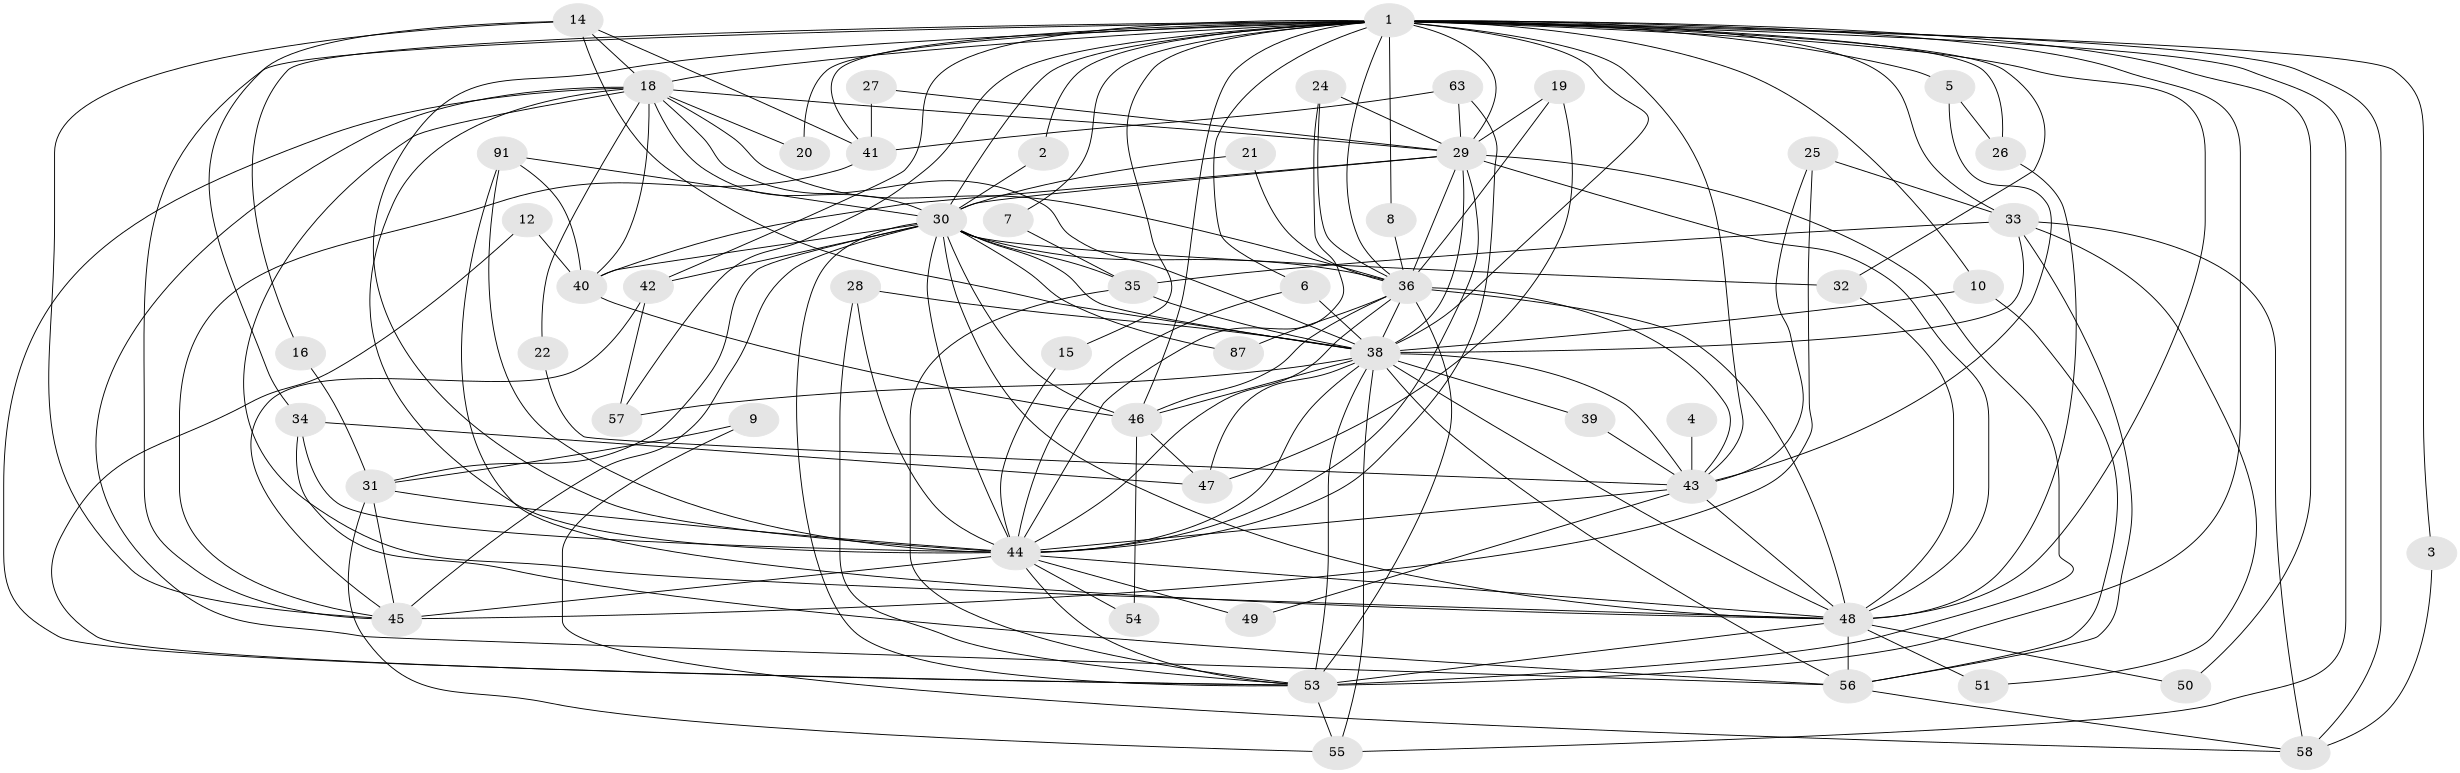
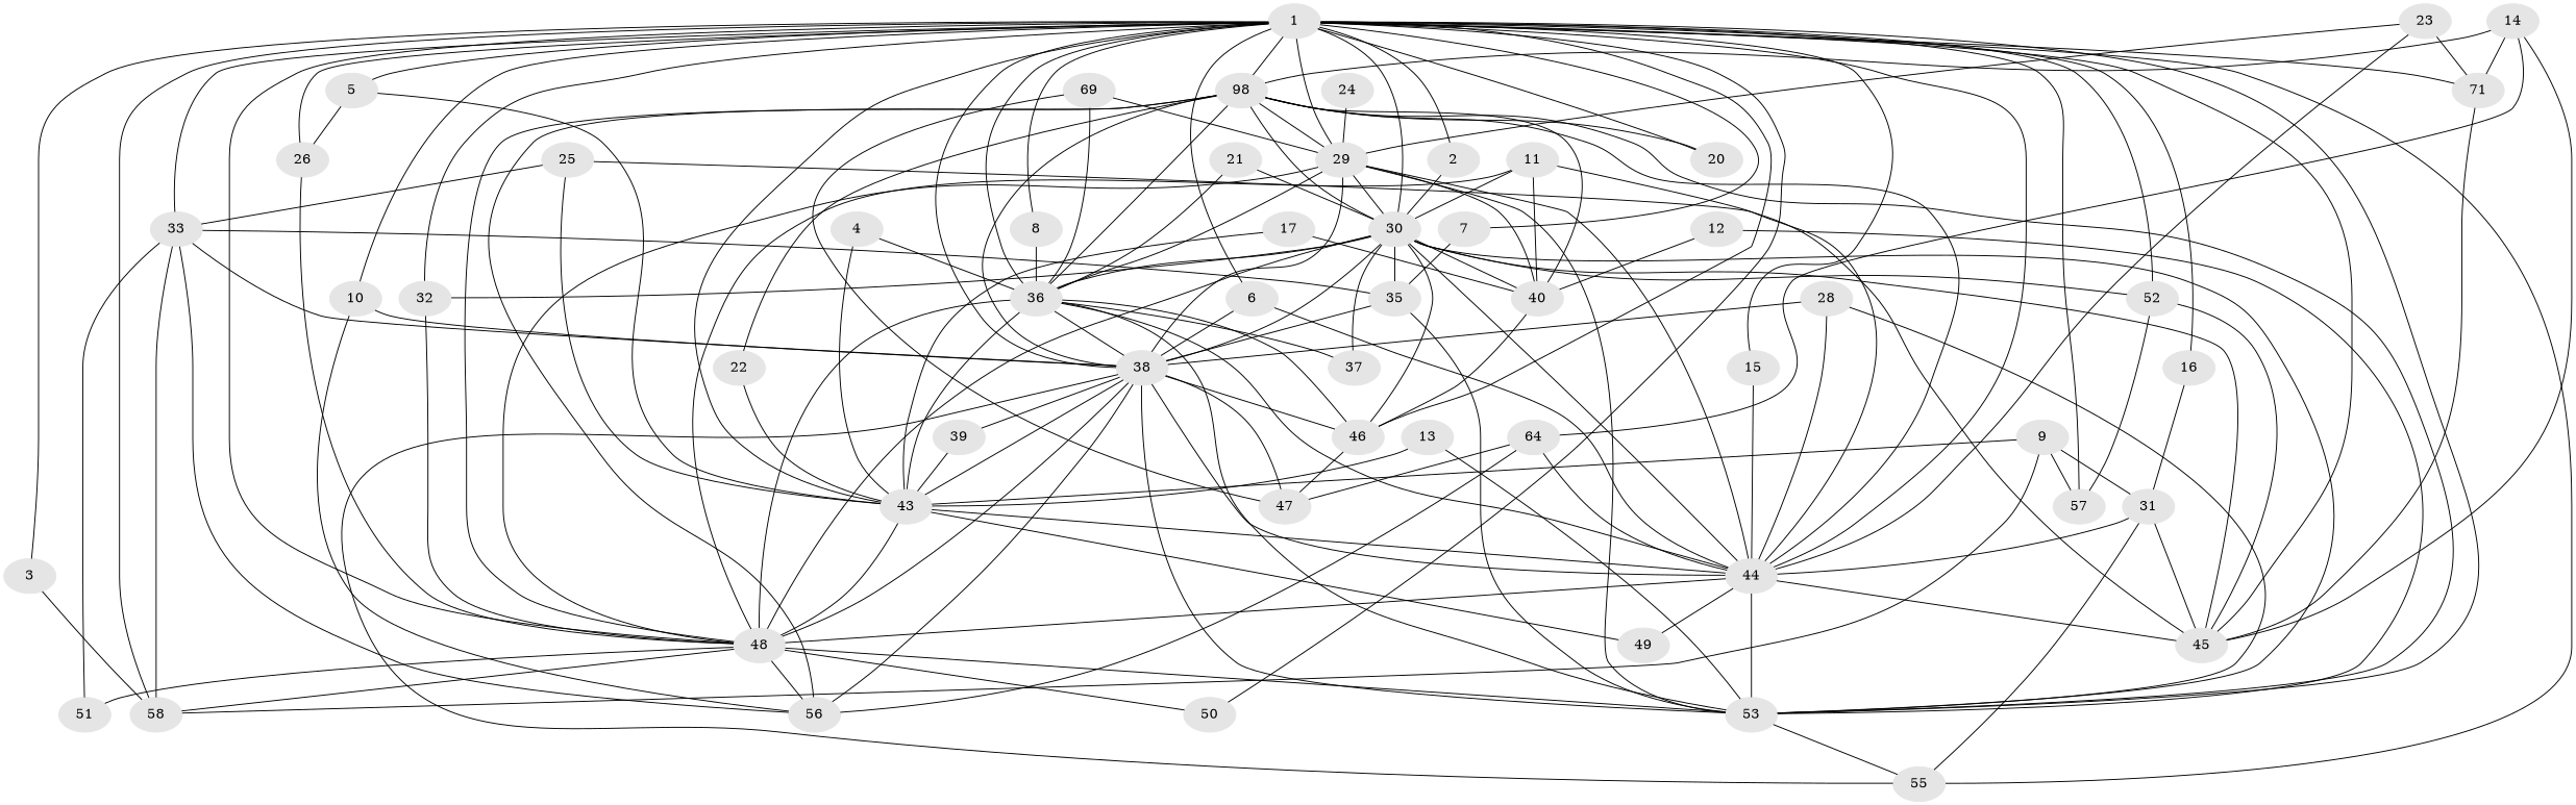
  graph {
    node [color=gray90 style=filled]
    edge [weight=1.0]
    1
    2
    3
    5
    6
    7
    8
    10
    15
    16
-   18
+   18 [label=98]
    20
    26
    29
    30
    32
    33
    36
    38
-   41
-   42
+   41 [label=71]
+   42 [label=52]
    43
    44
    45
    46
    48
    50
    53
    55
    57
    58
    35
    56
    12
    40
    31
    22
-   37 [label=87]
+   37
    51
    47
    39
    49
-   54
    4
    9
-   11 [label=91]
+   11
+   13
    14
-   34
-   19
+   34 [label=64]
+   17
+   19 [label=69]
    21
-   23 [label=63]
+   23
    24
    25
-   27
    28
    1 -- 2
    1 -- 3
    1 -- 5
    1 -- 6
    1 -- 7
    1 -- 8
    1 -- 10
    1 -- 15
    1 -- 16
    1 -- 18 [weight=2.0]
    1 -- 20
    1 -- 26
    1 -- 29 [weight=2.0]
    1 -- 30 [weight=2.0]
    1 -- 32
    1 -- 33 [weight=2.0]
    1 -- 36 [weight=2.0]
    1 -- 38 [weight=2.0]
    1 -- 41 [weight=2.0]
    1 -- 42
    1 -- 43 [weight=2.0]
    1 -- 44 [weight=3.0]
    1 -- 45
    1 -- 46
    1 -- 48 [weight=2.0]
    1 -- 50
    1 -- 53 [weight=2.0]
    1 -- 55
    1 -- 57
    1 -- 58
    2 -- 30
    3 -- 58
    5 -- 26
    5 -- 43
    6 -- 38
    6 -- 44
    7 -- 35
    8 -- 36
    10 -- 38
    10 -- 56
    15 -- 44
    16 -- 31
    18 -- 20
    18 -- 29
    18 -- 30
    18 -- 36
    18 -- 38
    18 -- 44 [weight=2.0]
    18 -- 48
    18 -- 53
    18 -- 56
    18 -- 40
    18 -- 22
    26 -- 48
    29 -- 30
    29 -- 36 [weight=2.0]
    29 -- 38 [weight=3.0]
    29 -- 44
    29 -- 48
    29 -- 53
    29 -- 40
    30 -- 32
    30 -- 36
    30 -- 38
    30 -- 42 [weight=2.0]
    30 -- 44
    30 -- 45 [weight=2.0]
    30 -- 46
    30 -- 48 [weight=2.0]
    30 -- 53
    30 -- 35
    30 -- 40
-   30 -- 31
    30 -- 37
    32 -- 48
    33 -- 38
    33 -- 58
    33 -- 35 [weight=2.0]
    33 -- 56
    33 -- 51
    36 -- 38 [weight=2.0]
    36 -- 43
    36 -- 44
    36 -- 46
    36 -- 48 [weight=2.0]
    36 -- 53
    36 -- 37
    38 -- 43
    38 -- 44 [weight=3.0]
    38 -- 46
    38 -- 48
    38 -- 53 [weight=2.0]
    38 -- 55
-   38 -- 57
+   9 -- 57
    38 -- 56
    38 -- 47
    38 -- 39
    41 -- 45
    42 -- 45
    42 -- 57
    43 -- 44 [weight=2.0]
    43 -- 48
    43 -- 49
    44 -- 45 [weight=2.0]
    44 -- 48
    44 -- 53
    44 -- 49
-   44 -- 54
    46 -- 47
-   46 -- 54
    48 -- 50
    48 -- 53
    48 -- 56
    48 -- 51
    53 -- 55
    35 -- 38
    35 -- 53
-   56 -- 58
+   48 -- 58
    12 -- 53
    12 -- 40
    40 -- 46
    31 -- 44
    31 -- 45
    31 -- 55
    22 -- 43
    39 -- 43
-   24 -- 36
+   4 -- 36
    4 -- 43
+   9 -- 43
    9 -- 58
    9 -- 31
    11 -- 30
    11 -- 44
    11 -- 48
    11 -- 40
+   13 -- 43
+   13 -- 53
    14 -- 18
-   14 -- 38
    14 -- 41
    14 -- 45
    14 -- 34
    34 -- 44
    34 -- 56
    34 -- 47
+   17 -- 43
+   17 -- 40
    19 -- 29
    19 -- 36
    19 -- 47
    21 -- 30
    21 -- 36
    23 -- 29
    23 -- 41
    23 -- 44
    24 -- 29
-   24 -- 44
    25 -- 33
    25 -- 43
    25 -- 45
-   27 -- 29
-   27 -- 41
    28 -- 38
    28 -- 44
    28 -- 53
  }
